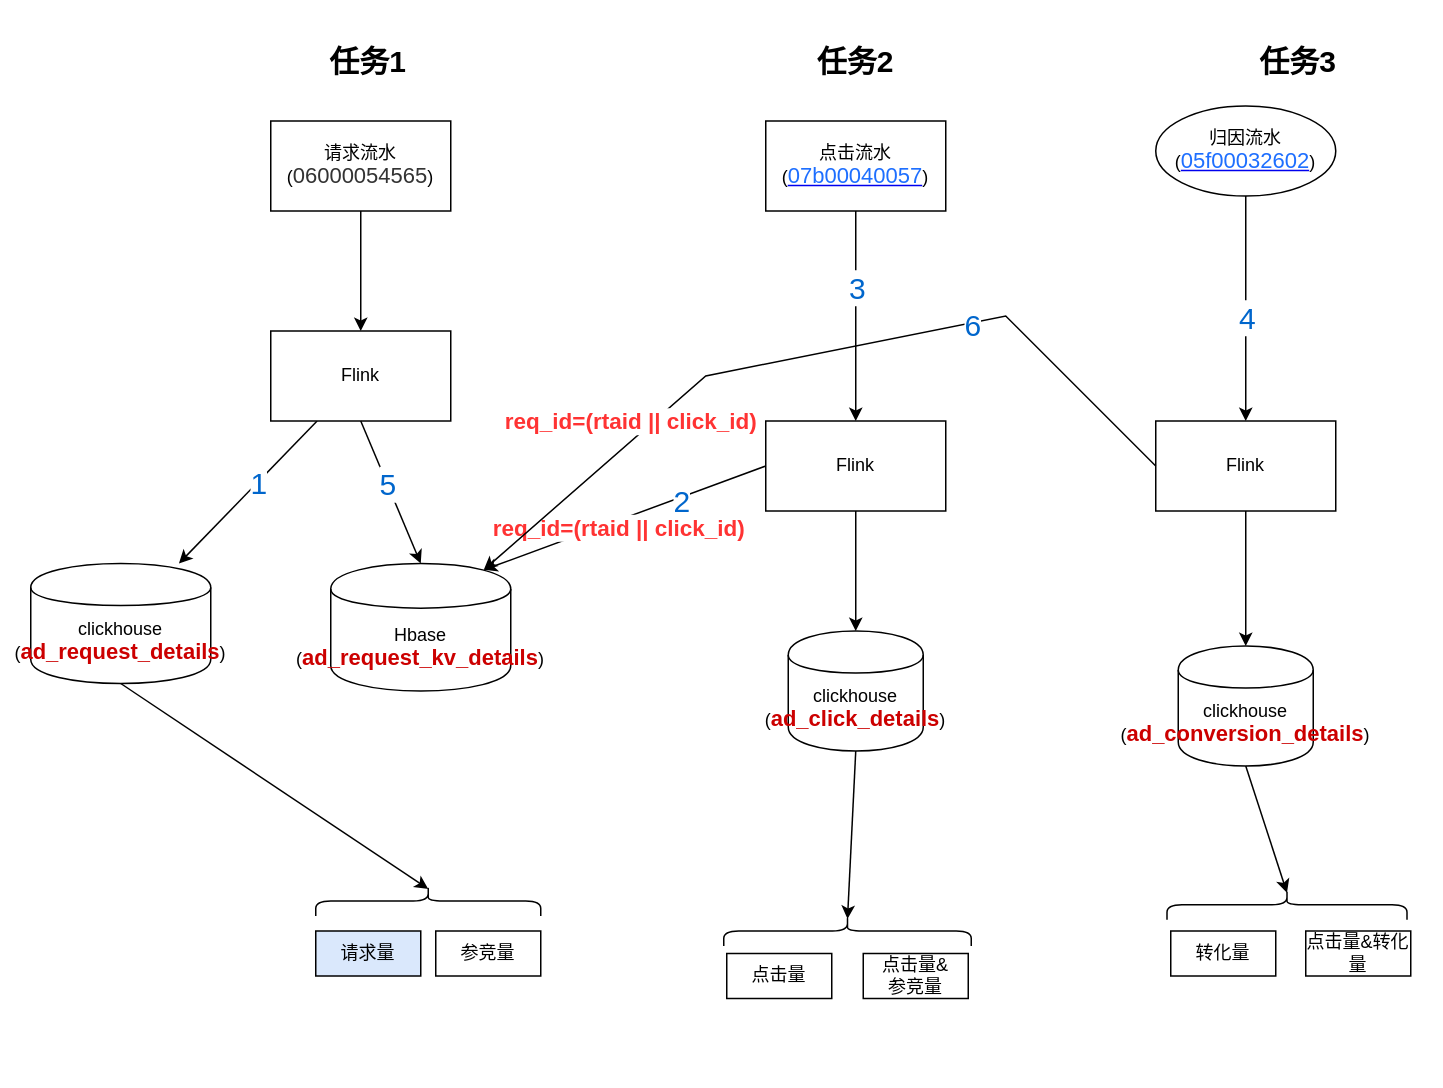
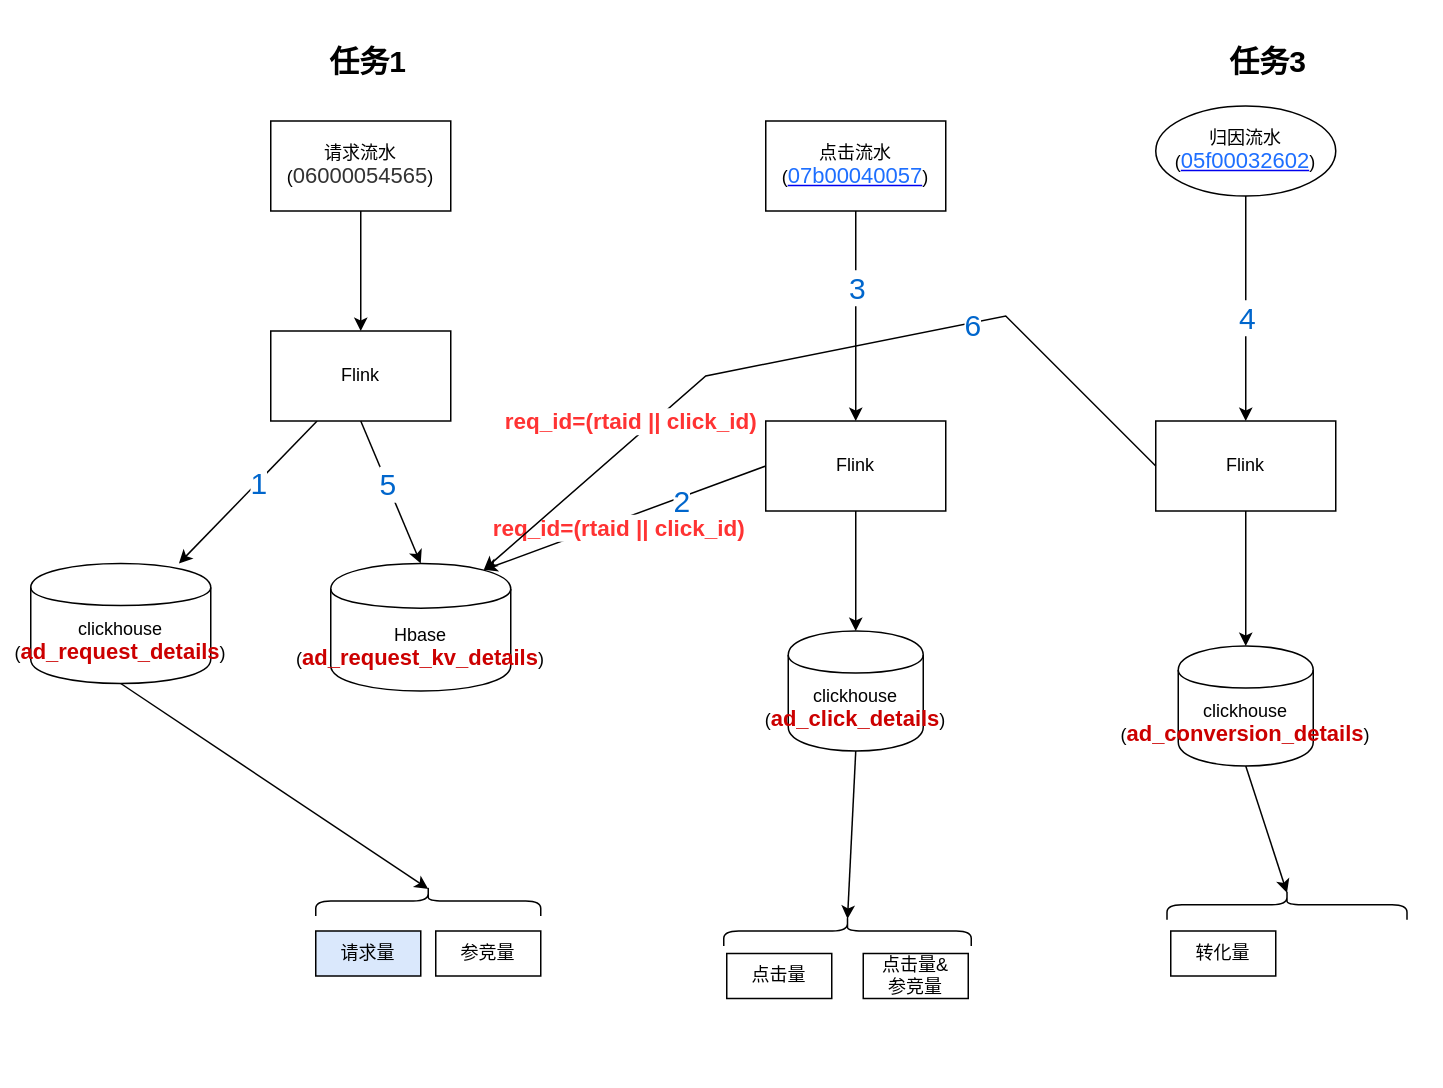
  <mxCell id="0" />
  <mxCell id="1" parent="0" />
  <mxCell id="2" value="&lt;b&gt;&lt;font style=&quot;font-size: 20px&quot;&gt;任务1&lt;/font&gt;&lt;/b&gt;" style="text;html=1;strokeColor=none;fillColor=none;align=center;verticalAlign=middle;whiteSpace=wrap;rounded=0;" parent="1" vertex="1"><mxGeometry x="180" y="20" width="130" height="40" as="geometry" /></mxCell>
  <mxCell id="3" value="" style="edgeStyle=orthogonalEdgeStyle;rounded=0;orthogonalLoop=1;jettySize=auto;html=1;" parent="1" source="4" target="7" edge="1"><mxGeometry relative="1" as="geometry" /></mxCell>
  <mxCell id="4" value="请求流水&lt;br&gt;(&lt;span style=&quot;background-color: transparent ; color: rgb(51 , 51 , 51) ; font-family: , &amp;#34;helvetica neue&amp;#34; , &amp;#34;helvetica&amp;#34; , &amp;#34;pingfang sc&amp;#34; , &amp;#34;microsoft yahei&amp;#34; , &amp;#34;source han sans sc&amp;#34; , &amp;#34;noto sans cjk sc&amp;#34; , &amp;#34;wenquanyi micro hei&amp;#34; , sans-serif ; font-size: 11pt ; letter-spacing: 0pt ; text-align: left&quot;&gt;06000054565&lt;/span&gt;)" style="rounded=0;whiteSpace=wrap;html=1;" parent="1" vertex="1"><mxGeometry x="180" y="80" width="120" height="60" as="geometry" /></mxCell>
  <mxCell id="5" value="" style="rounded=0;orthogonalLoop=1;jettySize=auto;html=1;" parent="1" source="7" target="8" edge="1"><mxGeometry relative="1" as="geometry" /></mxCell>
  <mxCell id="6" value="&lt;font style=&quot;font-size: 20px&quot; color=&quot;#0066cc&quot;&gt;1&lt;/font&gt;" style="edgeLabel;html=1;align=center;verticalAlign=middle;resizable=0;points=[];" parent="5" vertex="1" connectable="0"><mxGeometry x="-0.133" relative="1" as="geometry"><mxPoint as="offset" /></mxGeometry></mxCell>
  <mxCell id="7" value="Flink" style="whiteSpace=wrap;html=1;rounded=0;" parent="1" vertex="1"><mxGeometry x="180" y="220" width="120" height="60" as="geometry" /></mxCell>
  <mxCell id="8" value="clickhouse&lt;br&gt;(&lt;span style=&quot;background-color: transparent ; color: rgb(204 , 0 , 0) ; font-family: , &amp;#34;helvetica neue&amp;#34; , &amp;#34;helvetica&amp;#34; , &amp;#34;pingfang sc&amp;#34; , &amp;#34;microsoft yahei&amp;#34; , &amp;#34;source han sans sc&amp;#34; , &amp;#34;noto sans cjk sc&amp;#34; , &amp;#34;wenquanyi micro hei&amp;#34; , sans-serif ; font-size: 11pt ; font-weight: 700 ; letter-spacing: 0pt ; text-align: left&quot;&gt;ad_request_details&lt;/span&gt;)" style="shape=cylinder;whiteSpace=wrap;html=1;boundedLbl=1;backgroundOutline=1;rounded=0;" parent="1" vertex="1"><mxGeometry x="20" y="375" width="120" height="80" as="geometry" /></mxCell>
- <mxCell id="9" value="&lt;b&gt;&lt;font style=&quot;font-size: 20px&quot;&gt;任务2&lt;/font&gt;&lt;/b&gt;" style="text;html=1;strokeColor=none;fillColor=none;align=center;verticalAlign=middle;whiteSpace=wrap;rounded=0;" parent="1" vertex="1"><mxGeometry x="505" y="20" width="130" height="40" as="geometry" /></mxCell>
  <mxCell id="10" value="点击流水&lt;br&gt;(&lt;a href=&quot;http://atta.pcg.com/#/dataManage/myData/attaIdDetail?attaid=07b00040057&quot; style=&quot;text-align: left&quot;&gt;&lt;span style=&quot;font-size: 11pt ; font-family: , &amp;#34;helvetica neue&amp;#34; , &amp;#34;helvetica&amp;#34; , &amp;#34;pingfang sc&amp;#34; , &amp;#34;microsoft yahei&amp;#34; , &amp;#34;source han sans sc&amp;#34; , &amp;#34;noto sans cjk sc&amp;#34; , &amp;#34;wenquanyi micro hei&amp;#34; , sans-serif ; color: rgb(30 , 111 , 255) ; background: transparent ; letter-spacing: 0pt ; vertical-align: baseline&quot;&gt;07b00040057&lt;/span&gt;&lt;/a&gt;)" style="rounded=0;whiteSpace=wrap;html=1;" parent="1" vertex="1"><mxGeometry x="510" y="80" width="120" height="60" as="geometry" /></mxCell>
  <mxCell id="11" value="归因流水&lt;br&gt;(&lt;a href=&quot;http://atta.pcg.com/#/dataManage/myData/attaIdDetail?attaid=05f00032602&quot; style=&quot;text-align: left&quot;&gt;&lt;span style=&quot;font-size: 11pt ; font-family: , &amp;#34;helvetica neue&amp;#34; , &amp;#34;helvetica&amp;#34; , &amp;#34;pingfang sc&amp;#34; , &amp;#34;microsoft yahei&amp;#34; , &amp;#34;source han sans sc&amp;#34; , &amp;#34;noto sans cjk sc&amp;#34; , &amp;#34;wenquanyi micro hei&amp;#34; , sans-serif ; color: rgb(30 , 111 , 255) ; background: transparent ; letter-spacing: 0pt ; vertical-align: baseline&quot;&gt;05f00032602&lt;/span&gt;&lt;/a&gt;)" style="ellipse;whiteSpace=wrap;html=1;" parent="1" vertex="1"><mxGeometry x="770" y="70" width="120" height="60" as="geometry" /></mxCell>
  <mxCell id="12" value="" style="edgeStyle=orthogonalEdgeStyle;rounded=0;orthogonalLoop=1;jettySize=auto;html=1;" parent="1" source="13" target="21" edge="1"><mxGeometry relative="1" as="geometry" /></mxCell>
  <mxCell id="13" value="Flink" style="whiteSpace=wrap;html=1;rounded=0;" parent="1" vertex="1"><mxGeometry x="510" y="280" width="120" height="60" as="geometry" /></mxCell>
  <mxCell id="14" value="" style="edgeStyle=orthogonalEdgeStyle;rounded=0;orthogonalLoop=1;jettySize=auto;html=1;exitX=0.5;exitY=1;exitDx=0;exitDy=0;entryX=0.5;entryY=0;entryDx=0;entryDy=0;" parent="1" source="10" target="13" edge="1"><mxGeometry relative="1" as="geometry"><mxPoint x="250" y="150" as="sourcePoint" /><mxPoint x="250" y="230" as="targetPoint" /></mxGeometry></mxCell>
  <mxCell id="15" value="&lt;font style=&quot;font-size: 20px&quot; color=&quot;#0066cc&quot;&gt;3&lt;/font&gt;" style="edgeLabel;html=1;align=center;verticalAlign=middle;resizable=0;points=[];" parent="14" vertex="1" connectable="0"><mxGeometry x="-0.735" y="-3" relative="1" as="geometry"><mxPoint x="3" y="31" as="offset" /></mxGeometry></mxCell>
  <mxCell id="16" value="" style="edgeStyle=orthogonalEdgeStyle;rounded=0;orthogonalLoop=1;jettySize=auto;html=1;exitX=0.5;exitY=1;exitDx=0;exitDy=0;" parent="1" source="11" edge="1"><mxGeometry relative="1" as="geometry"><mxPoint x="494" y="150" as="sourcePoint" /><mxPoint x="830" y="280" as="targetPoint" /></mxGeometry></mxCell>
  <mxCell id="17" value="&lt;font style=&quot;font-size: 20px&quot; color=&quot;#0066cc&quot;&gt;4&lt;/font&gt;" style="edgeLabel;html=1;align=center;verticalAlign=middle;resizable=0;points=[];" parent="16" vertex="1" connectable="0"><mxGeometry x="-0.748" y="-3" relative="1" as="geometry"><mxPoint x="3" y="61" as="offset" /></mxGeometry></mxCell>
  <mxCell id="18" value="" style="rounded=0;orthogonalLoop=1;jettySize=auto;html=1;exitX=0;exitY=0.5;exitDx=0;exitDy=0;entryX=0.85;entryY=0.05;entryDx=0;entryDy=0;entryPerimeter=0;" parent="1" source="13" target="33" edge="1"><mxGeometry relative="1" as="geometry"><mxPoint x="500" y="300" as="sourcePoint" /><mxPoint x="250" y="380" as="targetPoint" /></mxGeometry></mxCell>
  <mxCell id="19" value="&lt;b&gt;&lt;font style=&quot;font-size: 15px&quot; color=&quot;#ff3333&quot;&gt;req_id=(rtaid || click_id)&lt;/font&gt;&lt;/b&gt;" style="edgeLabel;html=1;align=center;verticalAlign=middle;resizable=0;points=[];" parent="18" vertex="1" connectable="0"><mxGeometry x="0.041" y="-2" relative="1" as="geometry"><mxPoint y="6" as="offset" /></mxGeometry></mxCell>
  <mxCell id="20" value="&lt;font style=&quot;font-size: 20px&quot;&gt;&lt;font color=&quot;#0066cc&quot;&gt;2&lt;/font&gt;&lt;br&gt;&lt;/font&gt;" style="edgeLabel;html=1;align=center;verticalAlign=middle;resizable=0;points=[];" parent="18" vertex="1" connectable="0"><mxGeometry x="-0.392" y="1" relative="1" as="geometry"><mxPoint as="offset" /></mxGeometry></mxCell>
  <mxCell id="21" value="clickhouse&lt;br&gt;&lt;div style=&quot;text-align: left&quot;&gt;&lt;span&gt;(&lt;/span&gt;&lt;span style=&quot;background-color: transparent ; color: rgb(204 , 0 , 0) ; font-family: , &amp;#34;helvetica neue&amp;#34; , &amp;#34;helvetica&amp;#34; , &amp;#34;pingfang sc&amp;#34; , &amp;#34;microsoft yahei&amp;#34; , &amp;#34;source han sans sc&amp;#34; , &amp;#34;noto sans cjk sc&amp;#34; , &amp;#34;wenquanyi micro hei&amp;#34; , sans-serif ; font-size: 11pt ; font-weight: 700 ; letter-spacing: 0pt&quot;&gt;ad_click_details&lt;/span&gt;&lt;span&gt;)&lt;/span&gt;&lt;/div&gt;" style="shape=cylinder;whiteSpace=wrap;html=1;boundedLbl=1;backgroundOutline=1;rounded=0;" parent="1" vertex="1"><mxGeometry x="525" y="420" width="90" height="80" as="geometry" /></mxCell>
  <mxCell id="22" value="" style="group" parent="1" vertex="1" connectable="0"><mxGeometry x="210" y="590" width="150" height="60" as="geometry" /></mxCell>
  <mxCell id="23" value="请求量" style="rounded=0;whiteSpace=wrap;html=1;fillColor=#dae8fc;" parent="22" vertex="1"><mxGeometry y="30" width="70" height="30" as="geometry" /></mxCell>
  <mxCell id="24" value="参竞量" style="rounded=0;whiteSpace=wrap;html=1;" parent="22" vertex="1"><mxGeometry x="80" y="30" width="70" height="30" as="geometry" /></mxCell>
  <mxCell id="25" value="" style="shape=curlyBracket;whiteSpace=wrap;html=1;rounded=1;flipH=1;rotation=-90;" parent="22" vertex="1"><mxGeometry x="65" y="-65" width="20" height="150" as="geometry" /></mxCell>
  <mxCell id="26" value="" style="group" parent="1" vertex="1" connectable="0"><mxGeometry x="410" y="605" width="341" height="97.5" as="geometry" /></mxCell>
  <mxCell id="27" value="" style="group" vertex="1" connectable="0" parent="26"><mxGeometry x="74" y="30" width="161" height="30" as="geometry" /></mxCell>
  <mxCell id="28" value="点击量" style="rounded=0;whiteSpace=wrap;html=1;" parent="27" vertex="1"><mxGeometry width="70" height="30" as="geometry" /></mxCell>
  <mxCell id="29" value="点击量&amp;amp;&lt;br&gt;参竞量" style="rounded=0;whiteSpace=wrap;html=1;" parent="27" vertex="1"><mxGeometry x="91" width="70" height="30" as="geometry" /></mxCell>
  <mxCell id="30" value="" style="shape=curlyBracket;whiteSpace=wrap;html=1;rounded=1;flipH=1;rotation=-90;" vertex="1" parent="26"><mxGeometry x="144.5" y="-67.5" width="20" height="165" as="geometry" /></mxCell>
  <mxCell id="31" value="" style="rounded=0;orthogonalLoop=1;jettySize=auto;html=1;entryX=0.1;entryY=0.5;entryDx=0;entryDy=0;entryPerimeter=0;exitX=0.5;exitY=1;exitDx=0;exitDy=0;" parent="1" source="8" target="25" edge="1"><mxGeometry relative="1" as="geometry"><mxPoint x="250" y="290" as="sourcePoint" /><mxPoint x="250" y="380" as="targetPoint" /></mxGeometry></mxCell>
  <mxCell id="32" value="" style="rounded=0;orthogonalLoop=1;jettySize=auto;html=1;entryX=0.1;entryY=0.5;entryDx=0;entryDy=0;entryPerimeter=0;exitX=0.5;exitY=1;exitDx=0;exitDy=0;" parent="1" source="21" target="30" edge="1"><mxGeometry relative="1" as="geometry"><mxPoint x="250" y="460" as="sourcePoint" /><mxPoint x="578.75" y="607" as="targetPoint" /></mxGeometry></mxCell>
  <mxCell id="33" value="Hbase&lt;br&gt;(&lt;span style=&quot;color: rgb(204 , 0 , 0) ; font-size: 14.667px ; font-weight: 700 ; text-align: left&quot;&gt;ad_request_kv_details&lt;/span&gt;)" style="shape=cylinder;whiteSpace=wrap;html=1;boundedLbl=1;backgroundOutline=1;rounded=0;" vertex="1" parent="1"><mxGeometry x="220" y="375" width="120" height="85" as="geometry" /></mxCell>
  <mxCell id="34" value="" style="rounded=0;orthogonalLoop=1;jettySize=auto;html=1;exitX=0.5;exitY=1;exitDx=0;exitDy=0;entryX=0.5;entryY=0;entryDx=0;entryDy=0;" edge="1" parent="1" source="7" target="33"><mxGeometry relative="1" as="geometry"><mxPoint x="250" y="290" as="sourcePoint" /><mxPoint x="250" y="380" as="targetPoint" /></mxGeometry></mxCell>
  <mxCell id="35" value="&lt;font style=&quot;font-size: 20px&quot; color=&quot;#0066cc&quot;&gt;5&lt;/font&gt;" style="edgeLabel;html=1;align=center;verticalAlign=middle;resizable=0;points=[];" vertex="1" connectable="0" parent="34"><mxGeometry x="-0.133" relative="1" as="geometry"><mxPoint as="offset" /></mxGeometry></mxCell>
- <mxCell id="36" value="&lt;span style=&quot;font-size: 20px&quot;&gt;&lt;b&gt;任务3&lt;/b&gt;&lt;/span&gt;" style="text;html=1;strokeColor=none;fillColor=none;align=center;verticalAlign=middle;whiteSpace=wrap;rounded=0;" vertex="1" parent="1"><mxGeometry x="800" y="20" width="130" height="40" as="geometry" /></mxCell>
+ <mxCell id="36" value="&lt;span style=&quot;font-size: 20px&quot;&gt;&lt;b&gt;任务3&lt;/b&gt;&lt;/span&gt;" style="text;html=1;strokeColor=none;fillColor=none;align=center;verticalAlign=middle;whiteSpace=wrap;rounded=0;" vertex="1" parent="1"><mxGeometry x="780" y="20" width="130" height="40" as="geometry" /></mxCell>
  <mxCell id="37" value="Flink" style="whiteSpace=wrap;html=1;rounded=0;" vertex="1" parent="1"><mxGeometry x="770" y="280" width="120" height="60" as="geometry" /></mxCell>
  <mxCell id="38" value="clickhouse&lt;br&gt;&lt;div style=&quot;text-align: left&quot;&gt;&lt;span&gt;(&lt;/span&gt;&lt;span style=&quot;background-color: transparent ; color: rgb(204 , 0 , 0) ; font-family: , &amp;#34;helvetica neue&amp;#34; , &amp;#34;helvetica&amp;#34; , &amp;#34;pingfang sc&amp;#34; , &amp;#34;microsoft yahei&amp;#34; , &amp;#34;source han sans sc&amp;#34; , &amp;#34;noto sans cjk sc&amp;#34; , &amp;#34;wenquanyi micro hei&amp;#34; , sans-serif ; font-size: 11pt ; font-weight: 700 ; letter-spacing: 0pt&quot;&gt;ad_conversion_details&lt;/span&gt;&lt;span&gt;)&lt;/span&gt;&lt;/div&gt;" style="shape=cylinder;whiteSpace=wrap;html=1;boundedLbl=1;backgroundOutline=1;rounded=0;" vertex="1" parent="1"><mxGeometry x="785" y="430" width="90" height="80" as="geometry" /></mxCell>
  <mxCell id="39" value="转化量" style="rounded=0;whiteSpace=wrap;html=1;" parent="1" vertex="1"><mxGeometry x="780" y="620" width="70" height="30" as="geometry" /></mxCell>
- <mxCell id="40" value="点击量&amp;amp;转化量" style="rounded=0;whiteSpace=wrap;html=1;" parent="1" vertex="1"><mxGeometry x="870" y="620" width="70" height="30" as="geometry" /></mxCell>
  <mxCell id="41" value="" style="shape=curlyBracket;whiteSpace=wrap;html=1;rounded=1;flipH=1;rotation=-90;" vertex="1" parent="1"><mxGeometry x="847.5" y="522.5" width="20" height="160" as="geometry" /></mxCell>
  <mxCell id="42" value="" style="rounded=0;orthogonalLoop=1;jettySize=auto;html=1;entryX=0.1;entryY=0.5;entryDx=0;entryDy=0;entryPerimeter=0;exitX=0.5;exitY=1;exitDx=0;exitDy=0;" edge="1" parent="1" source="38" target="41"><mxGeometry relative="1" as="geometry"><mxPoint x="580" y="510" as="sourcePoint" /><mxPoint x="501.5" y="622" as="targetPoint" /></mxGeometry></mxCell>
  <mxCell id="43" value="" style="rounded=0;orthogonalLoop=1;jettySize=auto;html=1;exitX=0.5;exitY=1;exitDx=0;exitDy=0;" edge="1" parent="1" source="37"><mxGeometry relative="1" as="geometry"><mxPoint x="840" y="520" as="sourcePoint" /><mxPoint x="830" y="430" as="targetPoint" /></mxGeometry></mxCell>
  <mxCell id="44" value="" style="rounded=0;orthogonalLoop=1;jettySize=auto;html=1;exitX=0;exitY=0.5;exitDx=0;exitDy=0;entryX=0.85;entryY=0.05;entryDx=0;entryDy=0;entryPerimeter=0;" edge="1" parent="1" source="37" target="33"><mxGeometry relative="1" as="geometry"><mxPoint x="520" y="320" as="sourcePoint" /><mxPoint x="332" y="389.25" as="targetPoint" /><Array as="points"><mxPoint x="670" y="210" /><mxPoint x="470" y="250" /></Array></mxGeometry></mxCell>
  <mxCell id="45" value="&lt;b&gt;&lt;font style=&quot;font-size: 15px&quot; color=&quot;#ff3333&quot;&gt;req_id=(rtaid || click_id)&lt;/font&gt;&lt;/b&gt;" style="edgeLabel;html=1;align=center;verticalAlign=middle;resizable=0;points=[];" vertex="1" connectable="0" parent="44"><mxGeometry x="0.041" y="-2" relative="1" as="geometry"><mxPoint x="-112" y="44" as="offset" /></mxGeometry></mxCell>
  <mxCell id="46" value="&lt;font style=&quot;font-size: 20px&quot;&gt;&lt;font color=&quot;#0066cc&quot;&gt;6&lt;/font&gt;&lt;br&gt;&lt;/font&gt;" style="edgeLabel;html=1;align=center;verticalAlign=middle;resizable=0;points=[];" vertex="1" connectable="0" parent="44"><mxGeometry x="-0.392" y="1" relative="1" as="geometry"><mxPoint as="offset" /></mxGeometry></mxCell>
